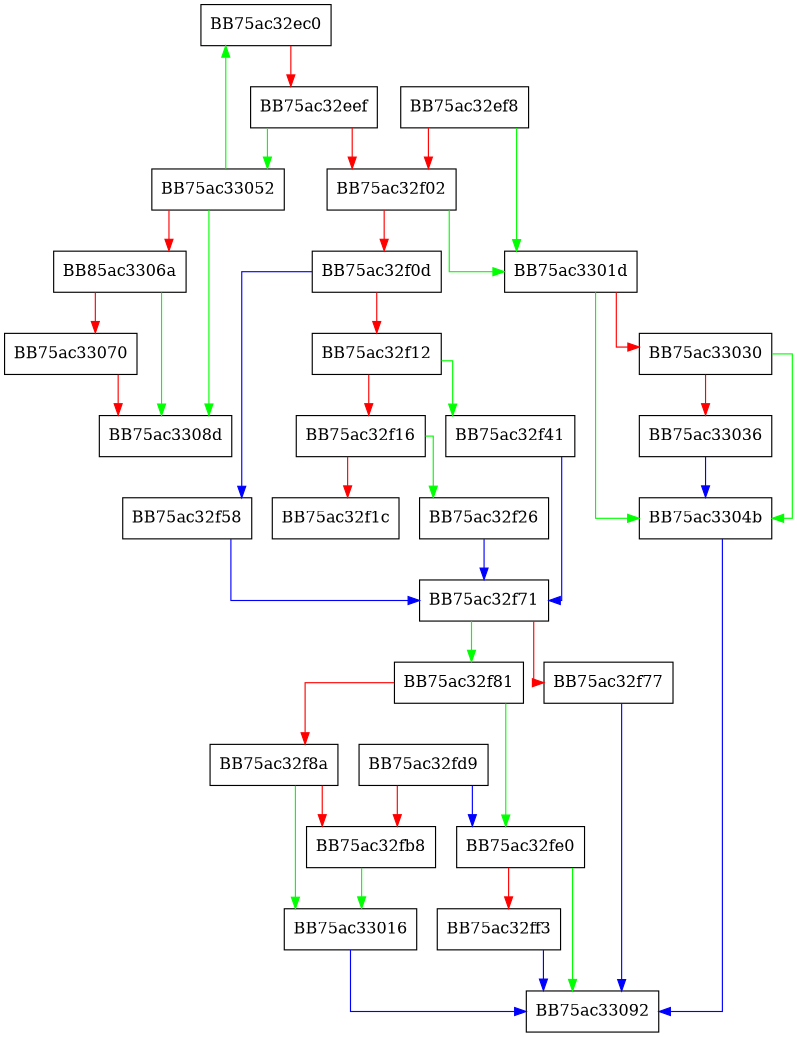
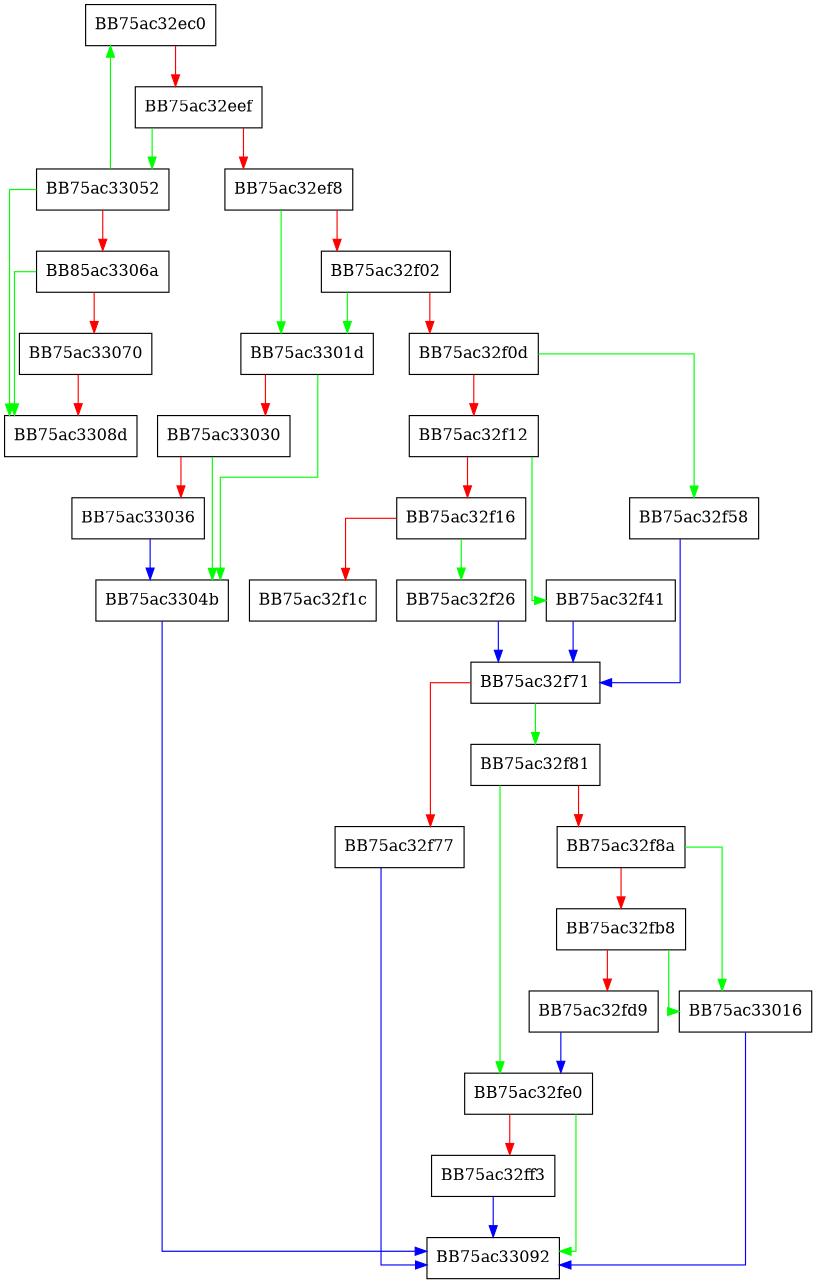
  digraph {
    splines=ortho
    node [shape=box]
    edge [color=red]
    BB75ac32ec0
    BB75ac32eef
    BB75ac33052
    BB75ac3308d
    n5 [label=BB85ac3306a]
    BB75ac32ef8
    BB75ac33070
    BB75ac3301d
    BB75ac32f02
    BB75ac3304b
    BB75ac33030
    BB75ac32f0d
    BB75ac33092
    BB75ac33036
    BB75ac32f58
    BB75ac32f12
    BB75ac32f71
    BB75ac32f41
    n19 [label=BB75ac32f16]
    BB75ac32f81
    BB75ac32f77
    BB75ac32f26
    BB75ac32f1c
    BB75ac32fe0
    BB75ac32f8a
    BB75ac32ff3
    BB75ac33016
    BB75ac32fb8
    BB75ac32fd9
    BB75ac32ec0 -> BB75ac32eef
    BB75ac32eef -> BB75ac33052 [color=green]
-   BB75ac32eef -> BB75ac32f02
+   BB75ac32eef -> BB75ac32ef8
    BB75ac33052 -> BB75ac32ec0 [color=green]
    BB75ac33052 -> BB75ac3308d [color=green]
    BB75ac33052 -> n5
    n5 -> BB75ac3308d [color=green]
    n5 -> BB75ac33070
    BB75ac32ef8 -> BB75ac3301d [color=green]
    BB75ac32ef8 -> BB75ac32f02
    BB75ac33070 -> BB75ac3308d
    BB75ac3301d -> BB75ac3304b [color=green]
    BB75ac3301d -> BB75ac33030
    BB75ac32f02 -> BB75ac3301d [color=green]
    BB75ac32f02 -> BB75ac32f0d
    BB75ac3304b -> BB75ac33092 [color=blue]
    BB75ac33030 -> BB75ac3304b [color=green]
    BB75ac33030 -> BB75ac33036
-   BB75ac32f0d -> BB75ac32f58 [color=blue]
+   BB75ac32f0d -> BB75ac32f58 [color=green]
    BB75ac32f0d -> BB75ac32f12
    BB75ac33036 -> BB75ac3304b [color=blue]
    BB75ac32f58 -> BB75ac32f71 [color=blue]
    BB75ac32f12 -> BB75ac32f41 [color=green]
    BB75ac32f12 -> n19
    BB75ac32f71 -> BB75ac32f81 [color=green]
    BB75ac32f71 -> BB75ac32f77
    BB75ac32f41 -> BB75ac32f71 [color=blue]
    n19 -> BB75ac32f26 [color=green]
    n19 -> BB75ac32f1c
    BB75ac32f81 -> BB75ac32fe0 [color=green]
    BB75ac32f81 -> BB75ac32f8a
    BB75ac32f77 -> BB75ac33092 [color=blue]
    BB75ac32f26 -> BB75ac32f71 [color=blue]
    BB75ac32fe0 -> BB75ac33092 [color=green]
    BB75ac32fe0 -> BB75ac32ff3
    BB75ac32f8a -> BB75ac33016 [color=green]
    BB75ac32f8a -> BB75ac32fb8
    BB75ac32ff3 -> BB75ac33092 [color=blue]
    BB75ac33016 -> BB75ac33092 [color=blue]
    BB75ac32fb8 -> BB75ac33016 [color=green]
-   BB75ac32fd9 -> BB75ac32fb8
+   BB75ac32fb8 -> BB75ac32fd9
    BB75ac32fd9 -> BB75ac32fe0 [color=blue]
  }
